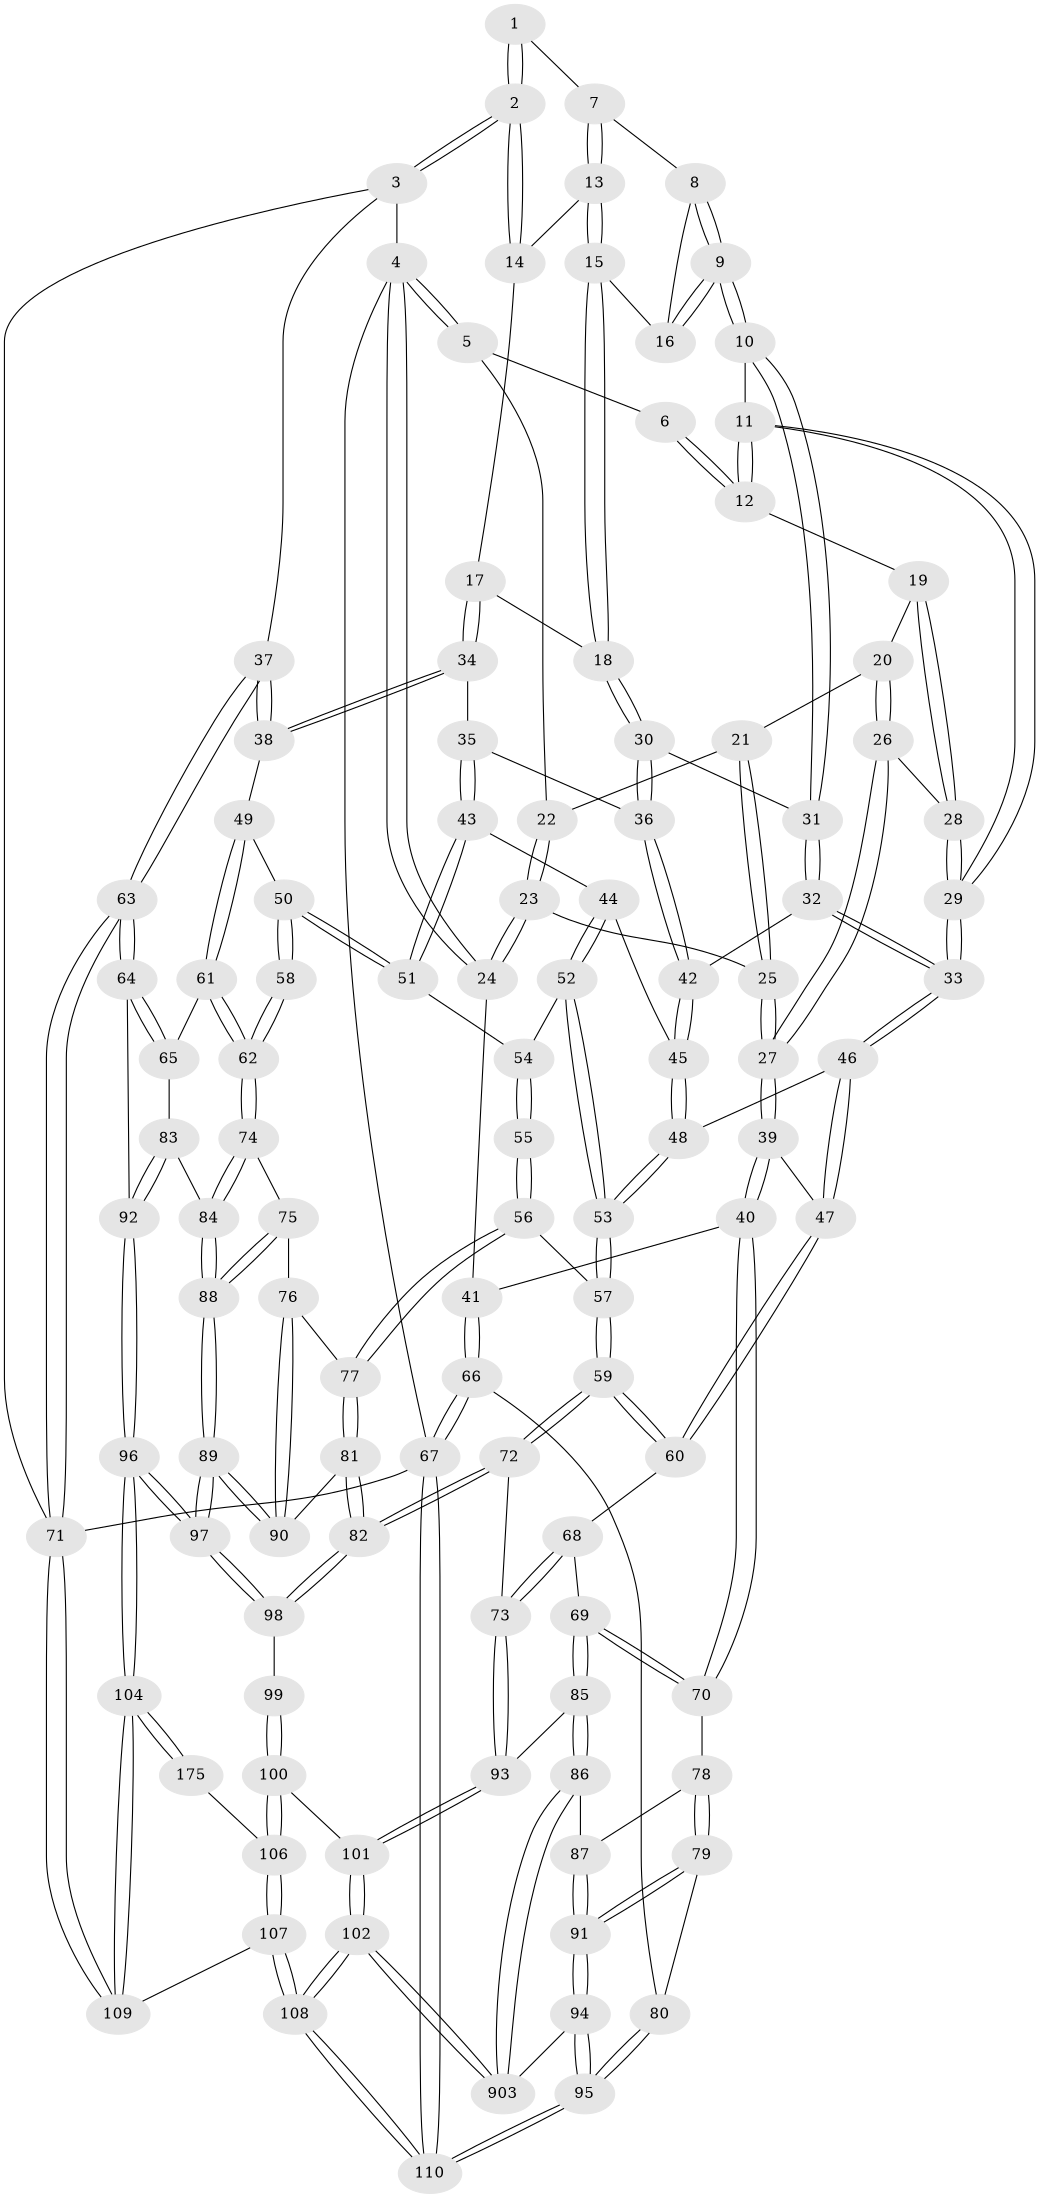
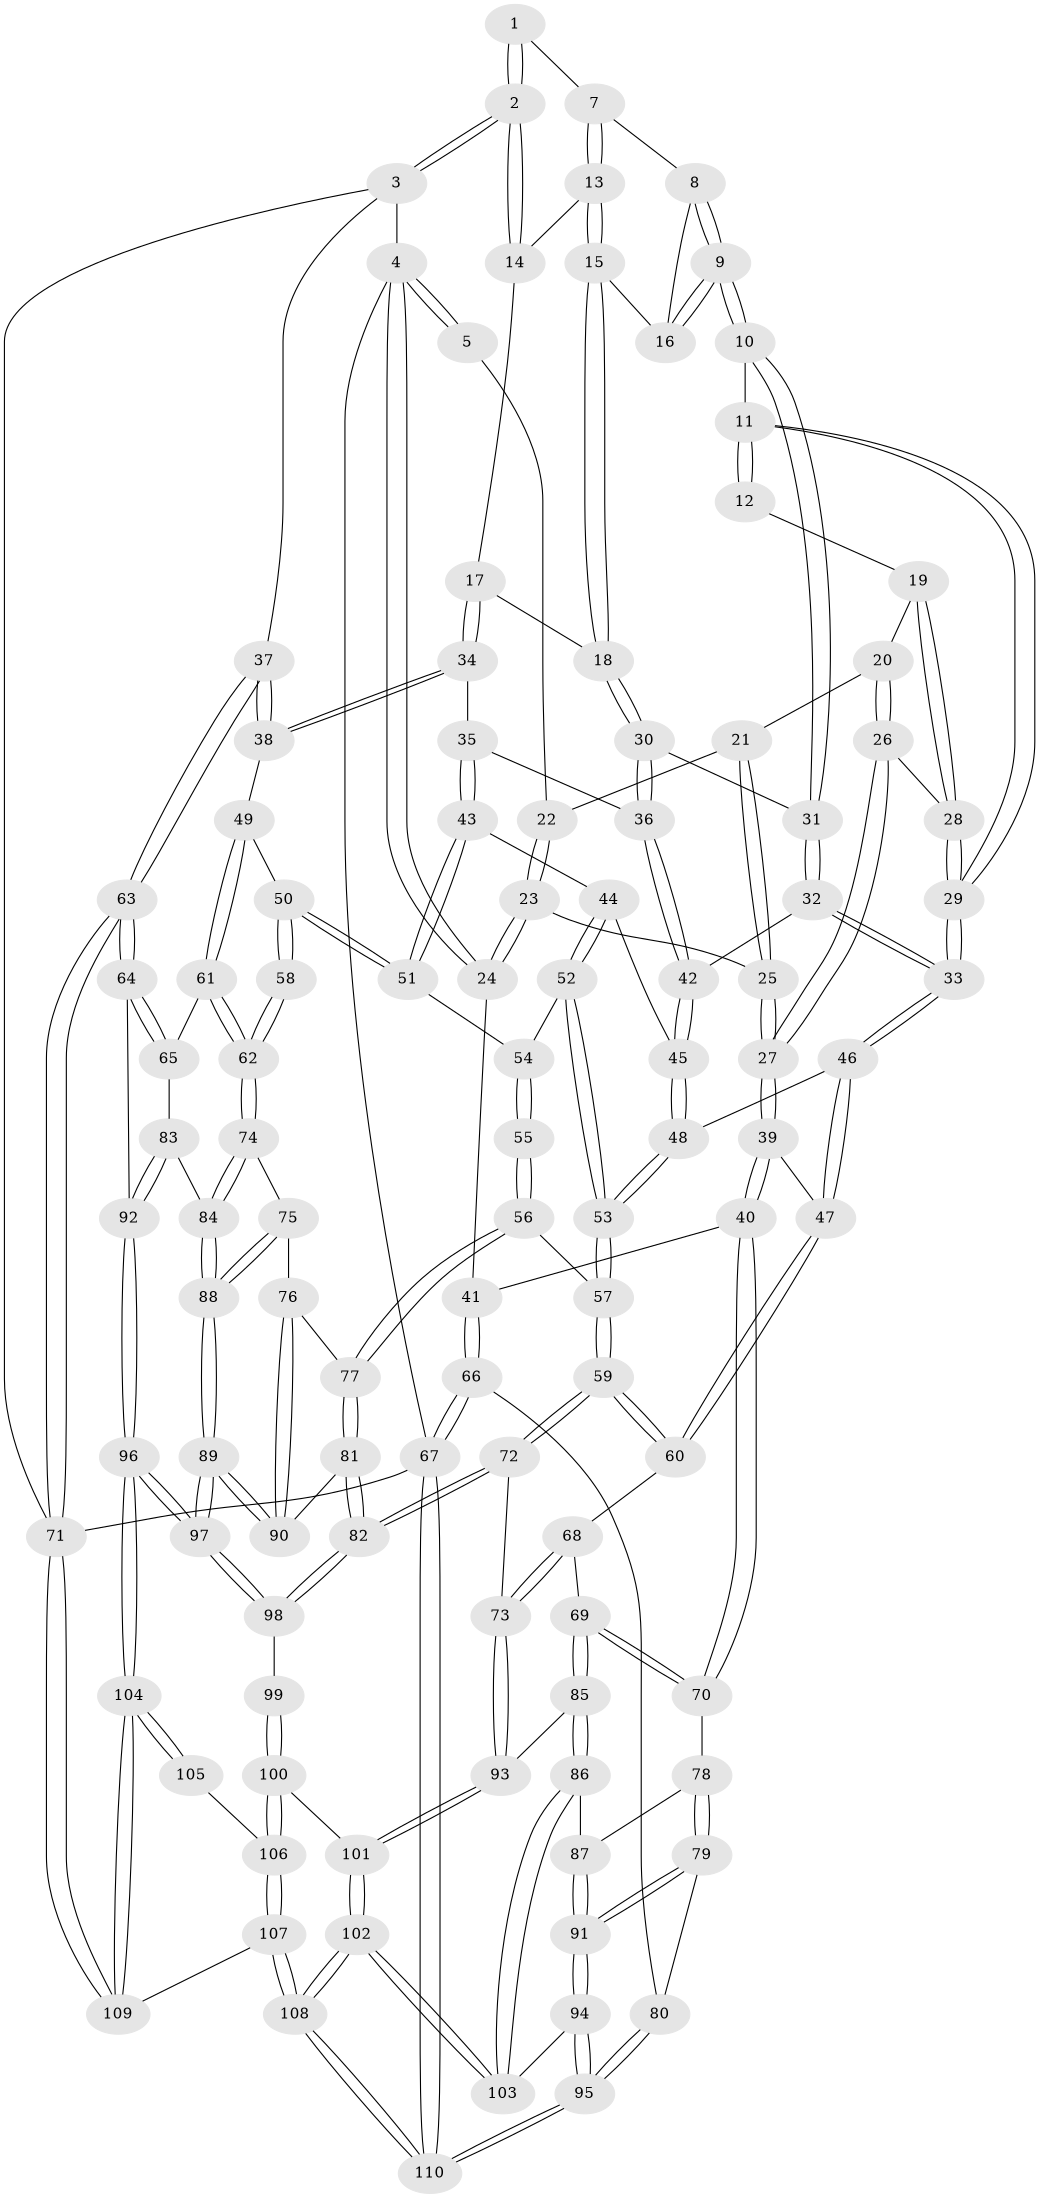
  graph {
    node [color=gray90 style=filled]
    1
    2
    7
    3
    14
    8
    13
    4
    37
    71
    17
    5
    24
    67
    38
    63
    109
-   6
    22
    41
    110
    12
    23
    19
    9
    16
    15
    10
    11
    31
    29
    32
    33
    20
    28
    18
    34
    30
    35
    36
    21
    26
    25
    27
    66
    39
    40
    47
    46
    42
    45
    48
    43
    49
    44
    51
    64
    50
    61
    70
    60
    78
    80
    52
    54
    53
    68
    57
    58
    62
    65
    55
    59
    56
    77
    81
    72
    74
    73
    82
    69
    83
    75
    84
    92
    96
    95
    85
    93
    86
    79
    87
    98
    101
    76
    88
    90
    89
    91
    94
    99
-   103 [label=903]
+   103
    97
    104
    102
-   105 [label=175]
+   105
    100
    106
    107
    108
    1 -- 2
    1 -- 2
    1 -- 7
    2 -- 3
    2 -- 3
    2 -- 14
    2 -- 14
    7 -- 8
    7 -- 13
    7 -- 13
    3 -- 4
    3 -- 37
    3 -- 71
    14 -- 17
    8 -- 9
    8 -- 9
    8 -- 16
    13 -- 14
    13 -- 15
    13 -- 15
    4 -- 5
    4 -- 5
    4 -- 24
    4 -- 24
    4 -- 67
    37 -- 38
    37 -- 38
    37 -- 63
    37 -- 63
    71 -- 109
    71 -- 109
    17 -- 18
    17 -- 34
    17 -- 34
-   5 -- 6
    5 -- 22
    24 -- 41
    67 -- 71
    67 -- 110
    67 -- 110
    38 -- 49
    63 -- 71
    63 -- 71
    63 -- 64
    63 -- 64
-   6 -- 12
-   6 -- 12
    22 -- 23
    22 -- 23
    41 -- 66
    41 -- 66
    12 -- 19
    23 -- 24
    23 -- 24
    23 -- 25
    19 -- 20
    19 -- 28
    19 -- 28
    9 -- 16
    9 -- 16
    9 -- 10
    9 -- 10
    15 -- 16
    15 -- 18
    15 -- 18
    10 -- 11
    10 -- 31
    10 -- 31
    11 -- 12
    11 -- 12
    11 -- 29
    11 -- 29
    31 -- 32
    31 -- 32
    29 -- 33
    29 -- 33
    32 -- 33
    32 -- 33
    32 -- 42
    33 -- 46
    33 -- 46
    20 -- 21
    20 -- 26
    20 -- 26
    28 -- 29
    28 -- 29
    18 -- 30
    18 -- 30
    34 -- 38
    34 -- 38
    34 -- 35
    30 -- 31
    30 -- 36
    30 -- 36
    35 -- 36
    35 -- 43
    35 -- 43
    36 -- 42
    36 -- 42
    21 -- 22
    21 -- 25
    21 -- 25
    26 -- 28
    26 -- 27
    26 -- 27
    25 -- 27
    25 -- 27
    27 -- 39
    27 -- 39
    66 -- 67
    66 -- 67
    66 -- 80
    39 -- 40
    39 -- 40
    39 -- 47
    40 -- 41
    40 -- 70
    40 -- 70
    47 -- 60
    47 -- 60
    46 -- 47
    46 -- 47
    46 -- 48
    42 -- 45
    42 -- 45
    45 -- 48
    45 -- 48
    48 -- 53
    48 -- 53
    43 -- 44
    43 -- 51
    43 -- 51
    49 -- 50
    49 -- 61
    49 -- 61
    44 -- 45
    44 -- 52
    44 -- 52
    51 -- 54
    64 -- 65
    64 -- 65
    64 -- 92
    50 -- 51
    50 -- 51
    50 -- 58
    50 -- 58
    61 -- 62
    61 -- 62
    61 -- 65
    70 -- 78
    60 -- 68
    78 -- 79
    78 -- 79
    78 -- 87
    80 -- 95
    80 -- 95
    52 -- 54
    52 -- 53
    52 -- 53
    54 -- 55
    54 -- 55
    53 -- 57
    53 -- 57
    68 -- 73
    68 -- 73
    68 -- 69
    57 -- 59
    57 -- 59
    58 -- 62
    58 -- 62
    62 -- 74
    62 -- 74
    65 -- 83
    55 -- 56
    55 -- 56
    59 -- 60
    59 -- 60
    59 -- 72
    59 -- 72
    56 -- 57
    56 -- 77
    56 -- 77
    77 -- 81
    77 -- 81
    81 -- 82
    81 -- 82
    81 -- 90
    72 -- 73
    72 -- 82
    72 -- 82
    74 -- 75
    74 -- 84
    74 -- 84
    73 -- 93
    73 -- 93
    82 -- 98
    82 -- 98
    69 -- 70
    69 -- 70
    69 -- 85
    69 -- 85
    83 -- 84
    83 -- 92
    83 -- 92
    75 -- 76
    75 -- 88
    75 -- 88
    84 -- 88
    84 -- 88
    92 -- 96
    92 -- 96
    96 -- 97
    96 -- 97
    96 -- 104
    96 -- 104
    95 -- 110
    95 -- 110
    85 -- 93
    85 -- 86
    85 -- 86
    93 -- 101
    93 -- 101
    86 -- 87
    86 -- 103
    86 -- 103
    79 -- 80
    79 -- 91
    79 -- 91
    87 -- 91
    87 -- 91
    98 -- 99
    101 -- 102
    101 -- 102
    76 -- 77
    76 -- 90
    76 -- 90
    88 -- 89
    88 -- 89
    89 -- 90
    89 -- 90
    89 -- 97
    89 -- 97
    91 -- 94
    91 -- 94
    94 -- 95
    94 -- 95
    94 -- 103
    99 -- 100
    99 -- 100
    97 -- 98
    97 -- 98
    104 -- 109
    104 -- 109
    104 -- 105
    104 -- 105
    102 -- 103
    102 -- 103
    102 -- 108
    102 -- 108
    105 -- 106
    100 -- 101
    100 -- 106
    100 -- 106
    106 -- 107
    106 -- 107
    107 -- 109
    107 -- 108
    107 -- 108
    108 -- 110
    108 -- 110
  }
